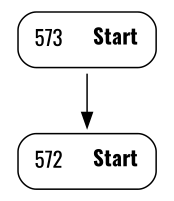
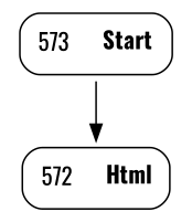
  digraph {
    fontname=Oswald
    node [shape=none fontname=Oswald]
-   n1 [label=<<TABLE border='1' cellspacing='0' cellpadding='10' style='rounded' ><TR><TD border='0'>572</TD><TD border='0'><B>Start</B></TD></TR></TABLE>>]
+   n1 [label=<<TABLE border='1' cellspacing='0' cellpadding='10' style='rounded' ><TR><TD border='0'>572</TD><TD border='0'><B>Html</B></TD></TR></TABLE>>]
    n2 [label=<<TABLE border='1' cellspacing='0' cellpadding='10' style='rounded' ><TR><TD border='0'>573</TD><TD border='0'><B>Start</B></TD></TR></TABLE>>]
    n2 -> n1 [weight=2 fontname=Oswald]
  }
